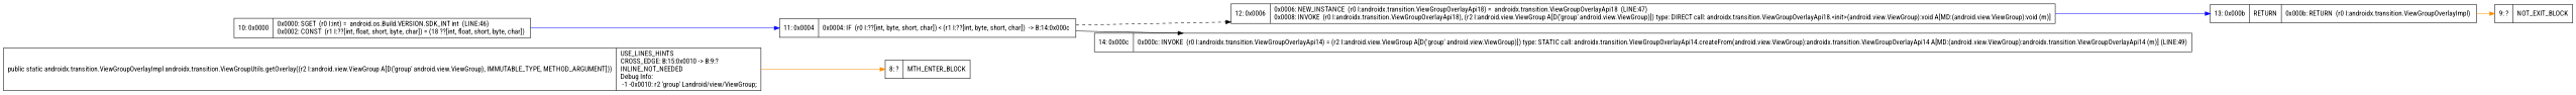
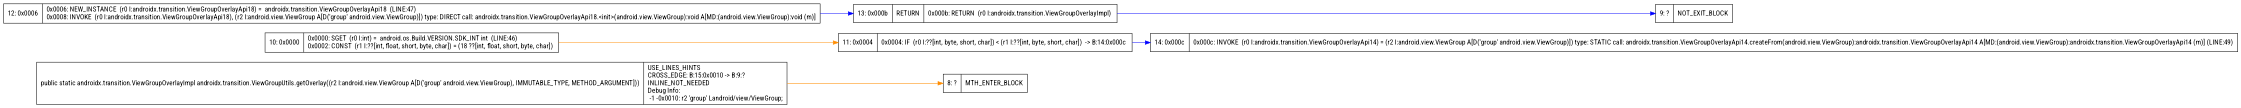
  digraph {
    fontname="Roboto Condensed"
    rankdir=LR
    node [fontname="Roboto Condensed" shape=record]
    edge [color=blue fontname="Roboto Condensed"]
    n1 [label="{8\:\ ?|MTH_ENTER_BLOCK\l}"]
    n2 [label="{10\:\ 0x0000|0x0000: SGET  (r0 I:int) =  android.os.Build.VERSION.SDK_INT int  (LINE:46)\l0x0002: CONST  (r1 I:??[int, float, short, byte, char]) = (18 ??[int, float, short, byte, char]) \l}"]
    n3 [label="{11\:\ 0x0004|0x0004: IF  (r0 I:??[int, byte, short, char]) \< (r1 I:??[int, byte, short, char])  \-\> B:14:0x000c \l}"]
    n4 [label="{12\:\ 0x0006|0x0006: NEW_INSTANCE  (r0 I:androidx.transition.ViewGroupOverlayApi18) =  androidx.transition.ViewGroupOverlayApi18  (LINE:47)\l0x0008: INVOKE  (r0 I:androidx.transition.ViewGroupOverlayApi18), (r2 I:android.view.ViewGroup A[D('group' android.view.ViewGroup)]) type: DIRECT call: androidx.transition.ViewGroupOverlayApi18.\<init\>(android.view.ViewGroup):void A[MD:(android.view.ViewGroup):void (m)]\l}"]
    n5 [label="{14\:\ 0x000c|0x000c: INVOKE  (r0 I:androidx.transition.ViewGroupOverlayApi14) = (r2 I:android.view.ViewGroup A[D('group' android.view.ViewGroup)]) type: STATIC call: androidx.transition.ViewGroupOverlayApi14.createFrom(android.view.ViewGroup):androidx.transition.ViewGroupOverlayApi14 A[MD:(android.view.ViewGroup):androidx.transition.ViewGroupOverlayApi14 (m)] (LINE:49)\l}"]
    n6 [label="{13\:\ 0x000b|RETURN\l|0x000b: RETURN  (r0 I:androidx.transition.ViewGroupOverlayImpl) \l}"]
    n7 [label="{9\:\ ?|NOT_EXIT_BLOCK\l}"]
    n8 [label="{public static androidx.transition.ViewGroupOverlayImpl androidx.transition.ViewGroupUtils.getOverlay((r2 I:android.view.ViewGroup A[D('group' android.view.ViewGroup), IMMUTABLE_TYPE, METHOD_ARGUMENT]))  | USE_LINES_HINTS\lCROSS_EDGE: B:15:0x0010 \-\> B:9:?\lINLINE_NOT_NEEDED\lDebug Info:\l  \-1 \-0x0010: r2 'group' Landroid\/view\/ViewGroup;\l}"]
-   n2 -> n3
-   n3 -> n4 [color=black style=dashed]
-   n3 -> n5 [color=black]
+   n2 -> n3 [color=darkorange]
+   n3 -> n5
    n4 -> n6
-   n6 -> n7 [color=darkorange]
+   n6 -> n7
    n8 -> n1 [color=darkorange]
  }
